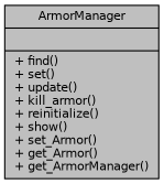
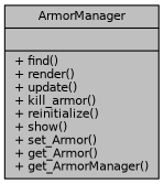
  digraph {
-   n1 [color=black fillcolor=grey75 fontcolor=black fontname=Helvetica fontsize=10 height=0.2 label="{ArmorManager\n||+ find()\l+ set()\l+ update()\l+ kill_armor()\l+ reinitialize()\l+ show()\l+ set_Armor()\l+ get_Armor()\l+ get_ArmorManager()\l}" shape=record style=filled width=0.4]
+   n1 [color=black fillcolor=grey75 fontcolor=black fontname=Helvetica fontsize=10 height=0.2 label="{ArmorManager\n||+ find()\l+ render()\l+ update()\l+ kill_armor()\l+ reinitialize()\l+ show()\l+ set_Armor()\l+ get_Armor()\l+ get_ArmorManager()\l}" shape=record style=filled width=0.4]
  }
